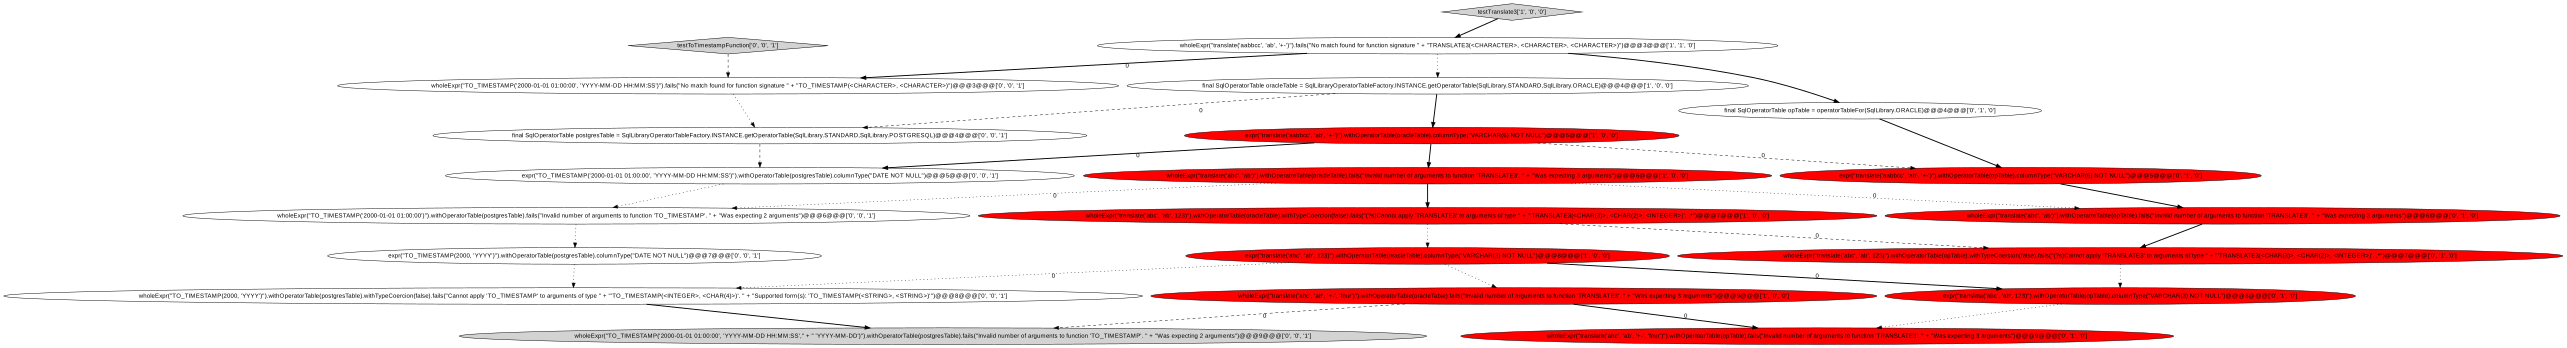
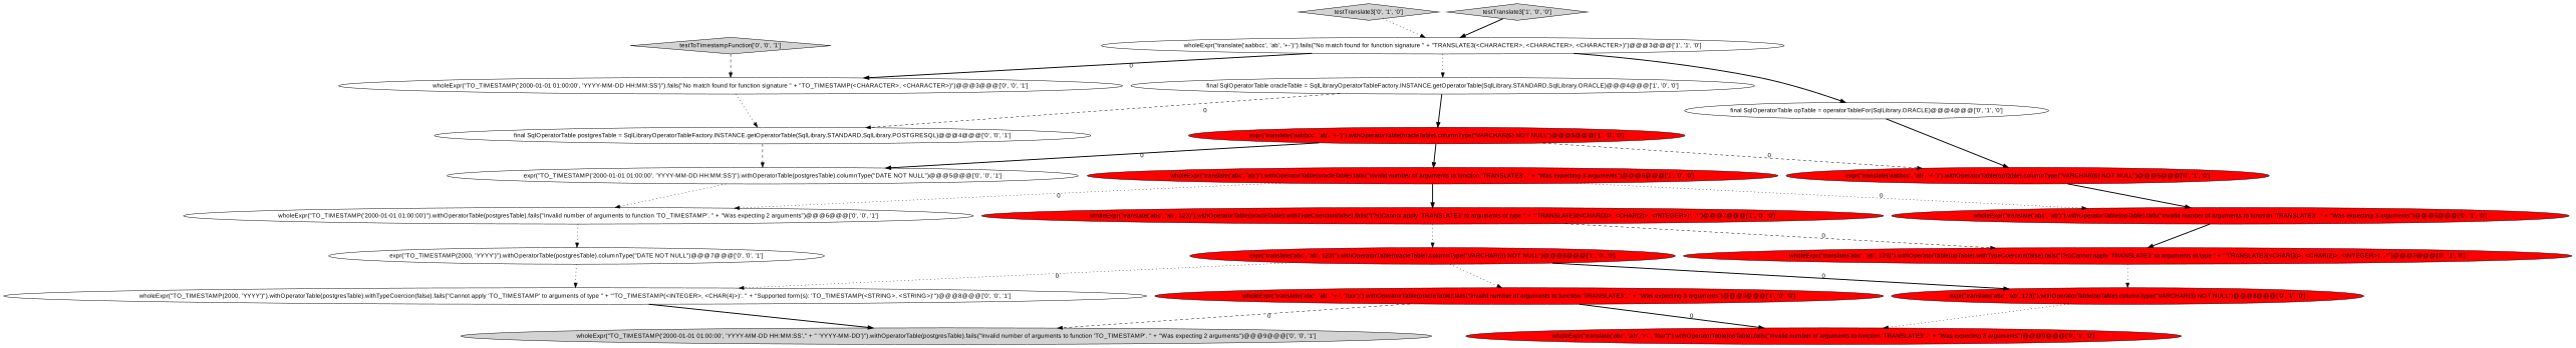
  digraph {
    fontname="Liberation Sans"
    node [fillcolor=red shape=ellipse style=filled fontname="Liberation Sans"]
    edge [style=dotted fontname="Liberation Sans"]
    n1 [label="expr(\"translate('abc', 'ab', 123)\").withOperatorTable(oracleTable).columnType(\"VARCHAR(3) NOT NULL\")@@@8@@@['1', '0', '0']"]
    n2 [fillcolor=white label="wholeExpr(\"TO_TIMESTAMP(2000, 'YYYY')\").withOperatorTable(postgresTable).withTypeCoercion(false).fails(\"Cannot apply 'TO_TIMESTAMP' to arguments of type \" + \"'TO_TIMESTAMP\(<INTEGER>, <CHAR\(4\)>\)'\. \" + \"Supported form\(s\): 'TO_TIMESTAMP\(<STRING>, <STRING>\)'\")@@@8@@@['0', '0', '1']"]
    n3 [label="expr(\"translate('abc', 'ab', 123)\").withOperatorTable(opTable).columnType(\"VARCHAR(3) NOT NULL\")@@@8@@@['0', '1', '0']"]
    n4 [label="wholeExpr(\"translate('abc', 'ab', '+-', 'four')\").withOperatorTable(oracleTable).fails(\"Invalid number of arguments to function 'TRANSLATE3'. \" + \"Was expecting 3 arguments\")@@@9@@@['1', '0', '0']"]
    n5 [label="wholeExpr(\"translate('abc', 'ab', 123)\").withOperatorTable(oracleTable).withTypeCoercion(false).fails(\"(?s)Cannot apply 'TRANSLATE3' to arguments of type \" + \"'TRANSLATE3\(<CHAR\(3\)>, <CHAR\(2\)>, <INTEGER>\)'\. .*\")@@@7@@@['1', '0', '0']"]
    n6 [label="wholeExpr(\"translate('abc', 'ab', 123)\").withOperatorTable(opTable).withTypeCoercion(false).fails(\"(?s)Cannot apply 'TRANSLATE3' to arguments of type \" + \"'TRANSLATE3\(<CHAR\(3\)>, <CHAR\(2\)>, <INTEGER>\)'\. .*\")@@@7@@@['0', '1', '0']"]
    n7 [label="wholeExpr(\"translate('abc', 'ab')\").withOperatorTable(opTable).fails(\"Invalid number of arguments to function 'TRANSLATE3'. \" + \"Was expecting 3 arguments\")@@@6@@@['0', '1', '0']"]
+   n8 [fillcolor=lightgray label="testTranslate3['0', '1', '0']" shape=diamond]
    n9 [fillcolor=white label="wholeExpr(\"translate('aabbcc', 'ab', '+-')\").fails(\"No match found for function signature \" + \"TRANSLATE3\(<CHARACTER>, <CHARACTER>, <CHARACTER>\)\")@@@3@@@['1', '1', '0']"]
    n10 [fillcolor=white label="final SqlOperatorTable opTable = operatorTableFor(SqlLibrary.ORACLE)@@@4@@@['0', '1', '0']"]
    n11 [fillcolor=white label="wholeExpr(\"TO_TIMESTAMP('2000-01-01 01:00:00', 'YYYY-MM-DD HH:MM:SS')\").fails(\"No match found for function signature \" + \"TO_TIMESTAMP\(<CHARACTER>, <CHARACTER>\)\")@@@3@@@['0', '0', '1']"]
    n12 [fillcolor=white label="final SqlOperatorTable oracleTable = SqlLibraryOperatorTableFactory.INSTANCE.getOperatorTable(SqlLibrary.STANDARD,SqlLibrary.ORACLE)@@@4@@@['1', '0', '0']"]
    n13 [label="expr(\"translate('aabbcc', 'ab', '+-')\").withOperatorTable(opTable).columnType(\"VARCHAR(6) NOT NULL\")@@@5@@@['0', '1', '0']"]
    n14 [fillcolor=lightgray label="wholeExpr(\"TO_TIMESTAMP('2000-01-01 01:00:00', 'YYYY-MM-DD HH:MM:SS',\" + \" 'YYYY-MM-DD')\").withOperatorTable(postgresTable).fails(\"Invalid number of arguments to function 'TO_TIMESTAMP'. \" + \"Was expecting 2 arguments\")@@@9@@@['0', '0', '1']"]
    n15 [label="wholeExpr(\"translate('abc', 'ab')\").withOperatorTable(oracleTable).fails(\"Invalid number of arguments to function 'TRANSLATE3'. \" + \"Was expecting 3 arguments\")@@@6@@@['1', '0', '0']"]
    n16 [fillcolor=white label="wholeExpr(\"TO_TIMESTAMP('2000-01-01 01:00:00')\").withOperatorTable(postgresTable).fails(\"Invalid number of arguments to function 'TO_TIMESTAMP'. \" + \"Was expecting 2 arguments\")@@@6@@@['0', '0', '1']"]
    n17 [label="wholeExpr(\"translate('abc', 'ab', '+-', 'four')\").withOperatorTable(opTable).fails(\"Invalid number of arguments to function 'TRANSLATE3'. \" + \"Was expecting 3 arguments\")@@@9@@@['0', '1', '0']"]
    n18 [fillcolor=white label="final SqlOperatorTable postgresTable = SqlLibraryOperatorTableFactory.INSTANCE.getOperatorTable(SqlLibrary.STANDARD,SqlLibrary.POSTGRESQL)@@@4@@@['0', '0', '1']"]
    n19 [fillcolor=white label="expr(\"TO_TIMESTAMP('2000-01-01 01:00:00', 'YYYY-MM-DD HH:MM:SS')\").withOperatorTable(postgresTable).columnType(\"DATE NOT NULL\")@@@5@@@['0', '0', '1']"]
    n20 [fillcolor=lightgray label="testToTimestampFunction['0', '0', '1']" shape=diamond]
    n21 [fillcolor=white label="expr(\"TO_TIMESTAMP(2000, 'YYYY')\").withOperatorTable(postgresTable).columnType(\"DATE NOT NULL\")@@@7@@@['0', '0', '1']"]
    n22 [fillcolor=lightgray label="testTranslate3['1', '0', '0']" shape=diamond]
    n23 [label="expr(\"translate('aabbcc', 'ab', '+-')\").withOperatorTable(oracleTable).columnType(\"VARCHAR(6) NOT NULL\")@@@5@@@['1', '0', '0']"]
    n1 -> n2 [label=0]
    n1 -> n3 [label=0 style=bold]
    n1 -> n4
    n2 -> n14 [style=bold]
    n3 -> n17
    n4 -> n14 [label=0 style=dashed]
    n4 -> n17 [label=0 style=bold]
    n5 -> n1
    n5 -> n6 [label=0 style=dashed]
    n6 -> n3
    n7 -> n6 [style=bold]
+   n8 -> n9
    n9 -> n10 [style=bold]
    n9 -> n11 [label=0 style=bold]
    n9 -> n12
    n10 -> n13 [style=bold]
    n11 -> n18
    n12 -> n18 [label=0 style=dashed]
    n12 -> n23 [style=bold]
    n13 -> n7 [style=bold]
    n15 -> n5 [style=bold]
    n15 -> n7 [label=0]
    n15 -> n16 [label=0]
    n16 -> n21
    n18 -> n19 [style=dashed]
    n19 -> n16
    n20 -> n11 [style=dashed]
    n21 -> n2
    n22 -> n9 [style=bold]
    n23 -> n13 [label=0 style=dashed]
    n23 -> n15 [style=bold]
    n23 -> n19 [label=0 style=bold]
  }
